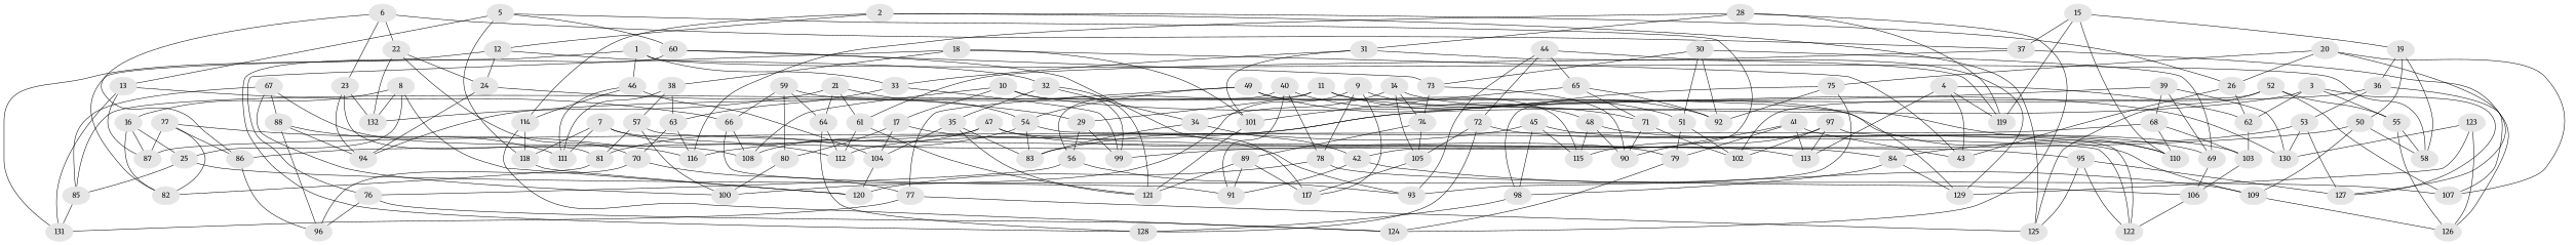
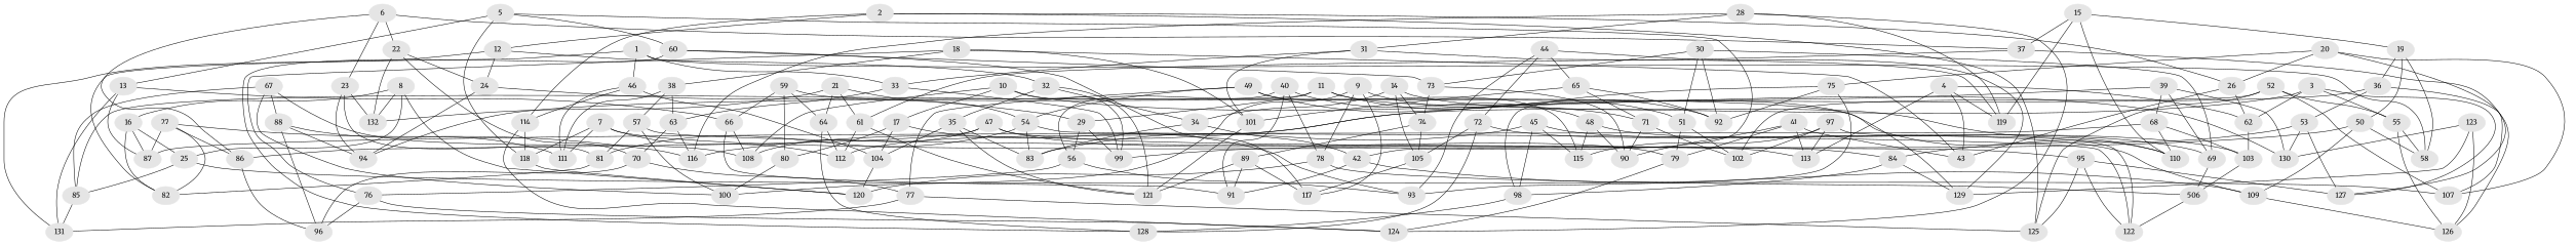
  graph {
    fontname=Merriweather
    node [color=gray90 fontname=Merriweather style=filled]
    edge [fontname=Merriweather]
    1
    33
    46
    58
    82
    99
    63
    114
    111
    104
    2
    12
    26
    125
    24
    32
    131
    62
    43
    118
    124
    3
    55
    116
    127
    126
    103
    4
    113
    119
    5
    13
    42
    60
    66
    87
    91
    109
    117
    73
    128
    120
    6
    22
    23
    37
    86
    132
    70
    81
    94
    107
    61
    96
    7
    84
    112
    129
    98
    8
    16
    25
    85
    9
    51
    78
    100
    79
    102
-   106
+   106 [label=506]
    10
    17
    108
    130
    80
    93
    11
    29
    92
    56
    34
    35
    121
    14
    74
    105
    110
    83
    89
    15
    19
    36
    50
    18
    38
    76
    101
    57
    53
    20
    75
    21
    54
    64
    122
    77
    27
    28
    31
    30
    69
    90
    95
    39
    68
    40
    48
    115
    41
    44
    65
    72
    71
    45
    47
    49
    52
    59
    123
    67
    88
    97
    1 -- 33
    1 -- 46
    1 -- 58
    1 -- 82
    33 -- 99
    33 -- 63
    46 -- 114
    46 -- 111
    46 -- 104
    63 -- 116
    63 -- 70
    114 -- 118
    114 -- 124
    104 -- 120
    2 -- 114
    2 -- 12
    2 -- 26
    2 -- 125
    12 -- 24
    12 -- 32
    12 -- 131
    26 -- 62
    26 -- 43
    24 -- 94
    24 -- 29
    32 -- 34
    32 -- 35
    32 -- 121
    62 -- 103
    118 -- 120
    3 -- 62
    3 -- 55
    3 -- 116
    3 -- 127
    55 -- 58
    55 -- 126
    103 -- 106
    4 -- 62
    4 -- 43
    4 -- 113
    4 -- 119
    5 -- 118
    5 -- 13
    5 -- 42
    5 -- 60
    13 -- 131
    13 -- 66
    13 -- 87
    42 -- 91
    42 -- 109
    60 -- 117
    60 -- 73
    60 -- 128
    66 -- 91
    66 -- 108
    109 -- 126
    73 -- 74
    73 -- 90
    6 -- 22
    6 -- 23
    6 -- 37
    6 -- 86
    22 -- 24
    22 -- 132
    22 -- 70
    23 -- 132
    23 -- 81
    23 -- 94
    37 -- 107
    37 -- 61
    86 -- 96
    70 -- 96
    70 -- 77
    81 -- 82
    61 -- 112
    61 -- 121
    7 -- 111
    7 -- 118
    7 -- 84
    7 -- 112
    84 -- 129
    84 -- 98
    98 -- 128
    8 -- 120
    8 -- 132
    8 -- 16
    8 -- 25
    16 -- 82
    16 -- 87
    16 -- 25
    25 -- 107
    25 -- 85
    85 -- 131
    9 -- 117
    9 -- 51
    9 -- 78
    9 -- 100
    51 -- 79
    51 -- 102
    78 -- 120
    78 -- 106
    79 -- 124
    106 -- 122
    10 -- 99
    10 -- 17
    10 -- 108
    10 -- 130
    17 -- 104
    17 -- 80
    17 -- 93
    80 -- 100
    11 -- 129
    11 -- 85
    11 -- 29
    11 -- 92
    29 -- 99
    29 -- 56
    56 -- 93
    56 -- 76
    34 -- 42
    34 -- 83
    35 -- 104
    35 -- 121
    35 -- 83
    14 -- 34
    14 -- 74
    14 -- 105
    14 -- 110
    74 -- 105
    74 -- 89
    105 -- 117
    89 -- 91
    89 -- 117
    89 -- 121
    15 -- 119
    15 -- 37
    15 -- 110
    15 -- 19
    19 -- 58
    19 -- 36
    19 -- 50
    36 -- 126
    36 -- 94
    36 -- 53
    50 -- 58
    50 -- 99
    50 -- 109
    18 -- 43
    18 -- 38
    18 -- 76
    18 -- 101
    38 -- 63
    38 -- 111
    38 -- 57
    76 -- 124
    76 -- 96
    101 -- 121
    57 -- 81
    57 -- 100
    57 -- 95
    53 -- 127
    53 -- 84
    53 -- 130
    20 -- 26
    20 -- 127
    20 -- 107
    20 -- 75
    75 -- 98
    75 -- 93
    75 -- 92
    21 -- 132
    21 -- 61
    21 -- 54
    21 -- 64
    54 -- 81
    54 -- 83
    54 -- 122
    64 -- 128
    64 -- 112
    77 -- 125
    77 -- 131
    27 -- 82
    27 -- 116
    27 -- 87
    27 -- 86
    28 -- 124
    28 -- 116
    28 -- 119
    28 -- 31
    31 -- 33
    31 -- 119
    31 -- 101
    30 -- 73
    30 -- 51
    30 -- 92
    30 -- 69
    69 -- 106
    95 -- 125
    95 -- 127
    95 -- 122
    39 -- 112
    39 -- 130
    39 -- 69
    39 -- 68
    68 -- 103
    68 -- 87
    68 -- 110
    40 -- 91
    40 -- 78
    40 -- 56
    40 -- 48
    48 -- 103
    48 -- 90
    48 -- 115
    41 -- 43
    41 -- 113
    41 -- 79
    41 -- 90
    44 -- 129
    44 -- 93
    44 -- 65
    44 -- 72
    65 -- 92
    65 -- 101
    65 -- 71
    72 -- 109
    72 -- 128
    72 -- 105
    71 -- 102
    71 -- 90
    45 -- 98
    45 -- 83
    45 -- 69
    45 -- 115
    47 -- 113
    47 -- 86
    47 -- 79
    47 -- 108
    49 -- 54
    49 -- 77
    49 -- 115
    49 -- 71
    52 -- 125
    52 -- 55
    52 -- 107
    52 -- 102
    59 -- 66
    59 -- 80
    59 -- 110
    59 -- 64
    123 -- 126
    123 -- 129
    123 -- 130
    67 -- 85
    67 -- 100
    67 -- 108
    67 -- 88
    88 -- 111
    88 -- 94
    88 -- 96
    97 -- 113
    97 -- 102
    97 -- 122
    97 -- 115
  }
